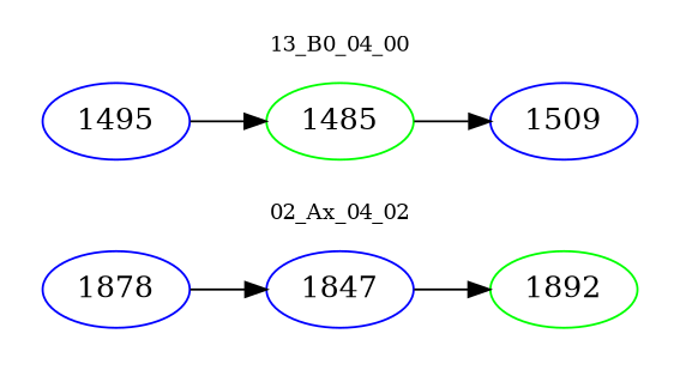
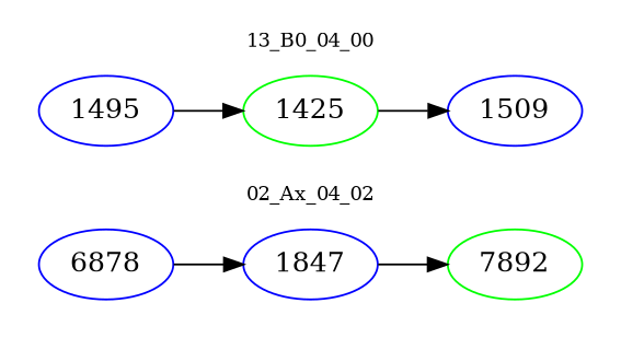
  digraph {
    rankdir=LR
    node [color=blue]
    edge [color=black]
-   n1 [label=1878]
+   n1 [label=6878]
    n2 [label=1847]
-   n3 [color=green label=1892]
+   n3 [color=green label=7892]
    n4 [label=1495]
-   n5 [color=green label=1485]
+   n5 [color=green label=1425]
    n6 [label=1509]
    subgraph cluster_1 {
      color=white
      fontsize=10
      label="02_Ax_04_02"
      n1
      n2
      n3
    }
    subgraph cluster_2 {
      color=white
      fontsize=10
      label="13_B0_04_00"
      n4
      n5
      n6
    }
    n1 -> n2
    n2 -> n3
    n4 -> n5
    n5 -> n6
  }
